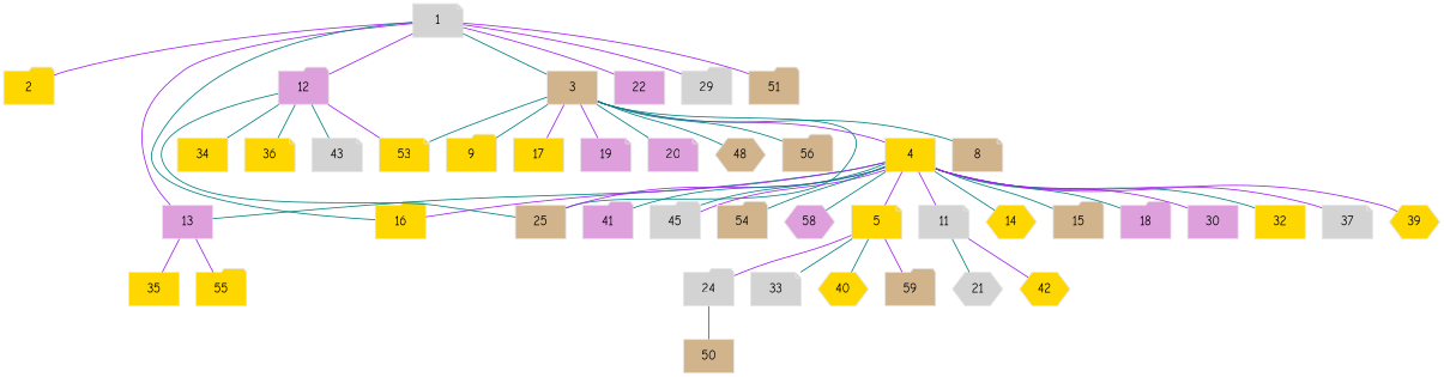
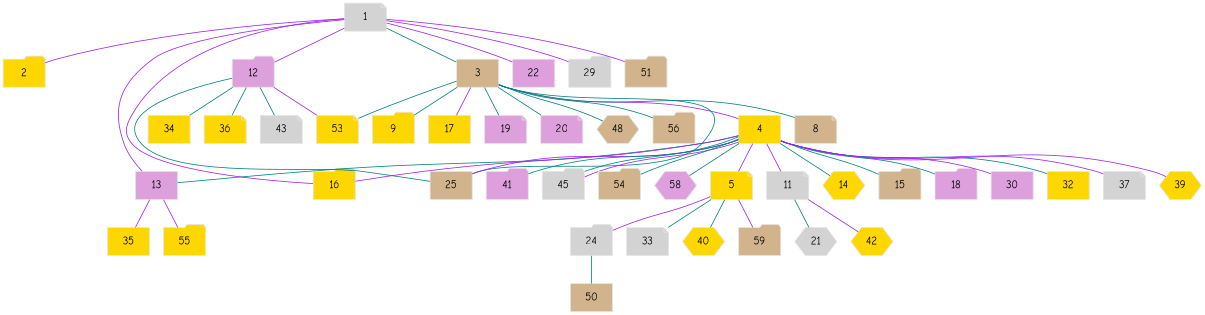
  graph {
    fontname="Comic Neue"
    node [color=gray90 fillcolor=gold fontname="Comic Neue" shape=folder style=filled]
    edge [color=teal fontname="Comic Neue"]
    1 [fillcolor=lightgrey shape=note super="+7"]
    2
    3 [fillcolor=tan shape=box super="+23"]
    12 [fillcolor=plum super="+28"]
    13 [fillcolor=plum shape=box super="+27"]
    16 [super="+44"]
    22 [fillcolor=plum shape=box]
    29 [fillcolor=lightgrey]
    51 [fillcolor=tan]
    4 [shape=box super="+26"]
    8 [fillcolor=tan shape=note super="+38"]
    9
    17 [shape=box super="+46"]
    19 [fillcolor=plum shape=note]
    20 [fillcolor=plum shape=note]
    25 [fillcolor=tan shape=box super="+31"]
    48 [fillcolor=tan shape=hexagon]
    53 [shape=note]
    56 [fillcolor=tan]
    34 [shape=box]
    36 [shape=note]
    43 [fillcolor=lightgrey shape=note]
    35 [shape=box]
    55
    5 [shape=note super="+6"]
    11 [fillcolor=lightgrey shape=note super="+49"]
    14 [shape=hexagon]
    15 [fillcolor=tan]
    18 [fillcolor=plum]
    30 [fillcolor=plum shape=box]
    32 [shape=box super="+52"]
    37 [fillcolor=lightgrey shape=note]
    39 [shape=hexagon]
    41 [fillcolor=plum super="+57"]
    45 [fillcolor=lightgrey]
    54 [fillcolor=tan]
    58 [fillcolor=plum shape=hexagon]
    24 [fillcolor=lightgrey]
    33 [fillcolor=lightgrey shape=note]
    40 [shape=hexagon]
    59 [fillcolor=tan]
    21 [fillcolor=lightgrey shape=hexagon]
    42 [shape=hexagon]
    50 [fillcolor=tan shape=box]
    1 -- 2 [color=purple]
    1 -- 3
    1 -- 12 [color=purple]
    1 -- 13 [color=purple]
-   1 -- 16
+   1 -- 16 [color=purple]
    1 -- 22 [color=purple]
    1 -- 29 [color=purple]
    1 -- 51 [color=purple]
    3 -- 4 [color=purple]
    3 -- 8
    3 -- 9
    3 -- 17 [color=purple]
-   3 -- 19 [color=purple]
+   3 -- 19
    3 -- 20
    3 -- 25
    3 -- 48
    3 -- 53
    3 -- 56
    12 -- 25
    12 -- 53 [color=purple]
    12 -- 34
    12 -- 36
    12 -- 43
    13 -- 35 [color=purple]
    13 -- 55 [color=purple]
    4 -- 13
    4 -- 16 [color=purple]
    4 -- 25 [color=purple]
    4 -- 5 [color=purple weight=2]
    4 -- 11 [color=purple]
    4 -- 14
    4 -- 15
    4 -- 18
    4 -- 30 [color=purple]
    4 -- 32
    4 -- 37 [color=purple]
    4 -- 39 [color=purple]
    4 -- 41
    4 -- 45
    4 -- 45 [color=purple]
    4 -- 54
    4 -- 58
    5 -- 24 [color=purple]
    5 -- 33
    5 -- 40
    5 -- 59 [color=purple]
    11 -- 21
    11 -- 42 [color=purple]
    24 -- 50
  }
